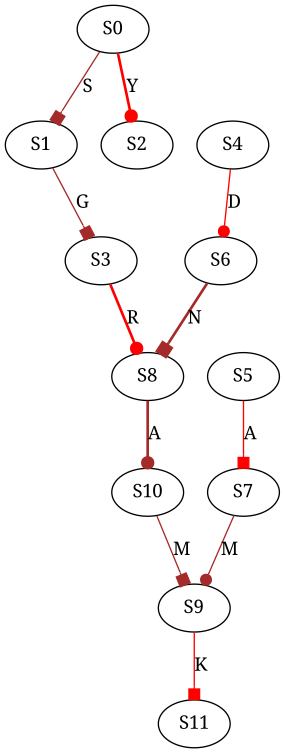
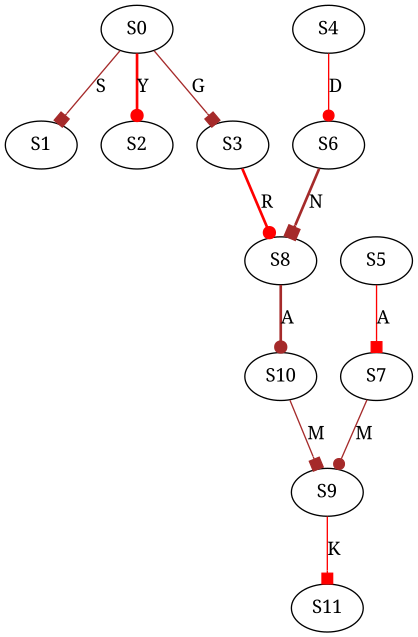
  strict digraph {
    fontname="Noto Serif"
    node [fontname="Noto Serif"]
    edge [arrowhead=box color=brown fontname="Noto Serif" style=solid]
    S0
    S1
    S2
    S3
    S8
    S4
    S6
    S5
    S7
    S9
    S10
    S11
    S0 -> S1 [label=S]
    S0 -> S2 [arrowhead=dot color=red label=Y style=bold]
-   S1 -> S3 [label=G]
+   S0 -> S3 [label=G]
    S3 -> S8 [arrowhead=dot color=red label=R style=bold]
    S8 -> S10 [arrowhead=dot label=A style=bold]
    S4 -> S6 [arrowhead=dot color=red label=D]
    S6 -> S8 [label=N style=bold]
    S5 -> S7 [color=red label=A]
    S7 -> S9 [arrowhead=dot label=M]
    S9 -> S11 [color=red label=K]
    S10 -> S9 [label=M]
  }
